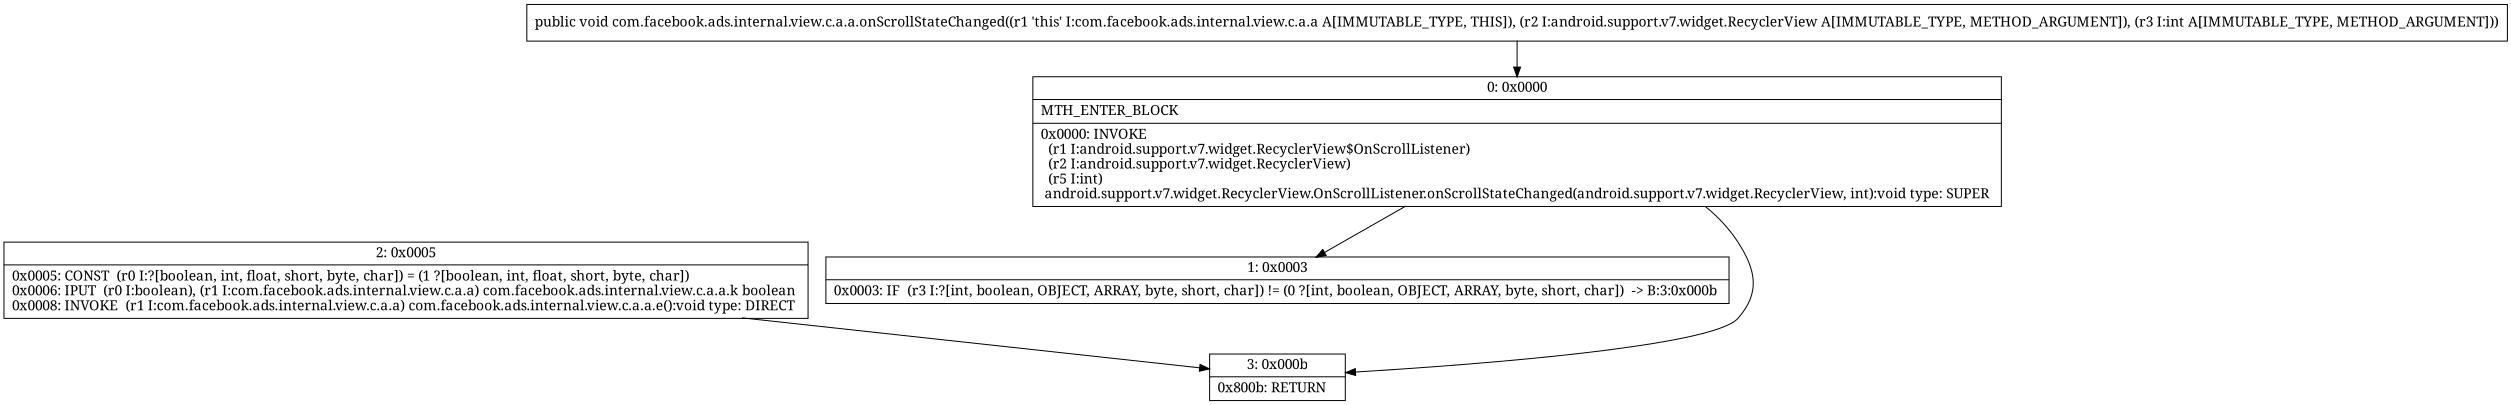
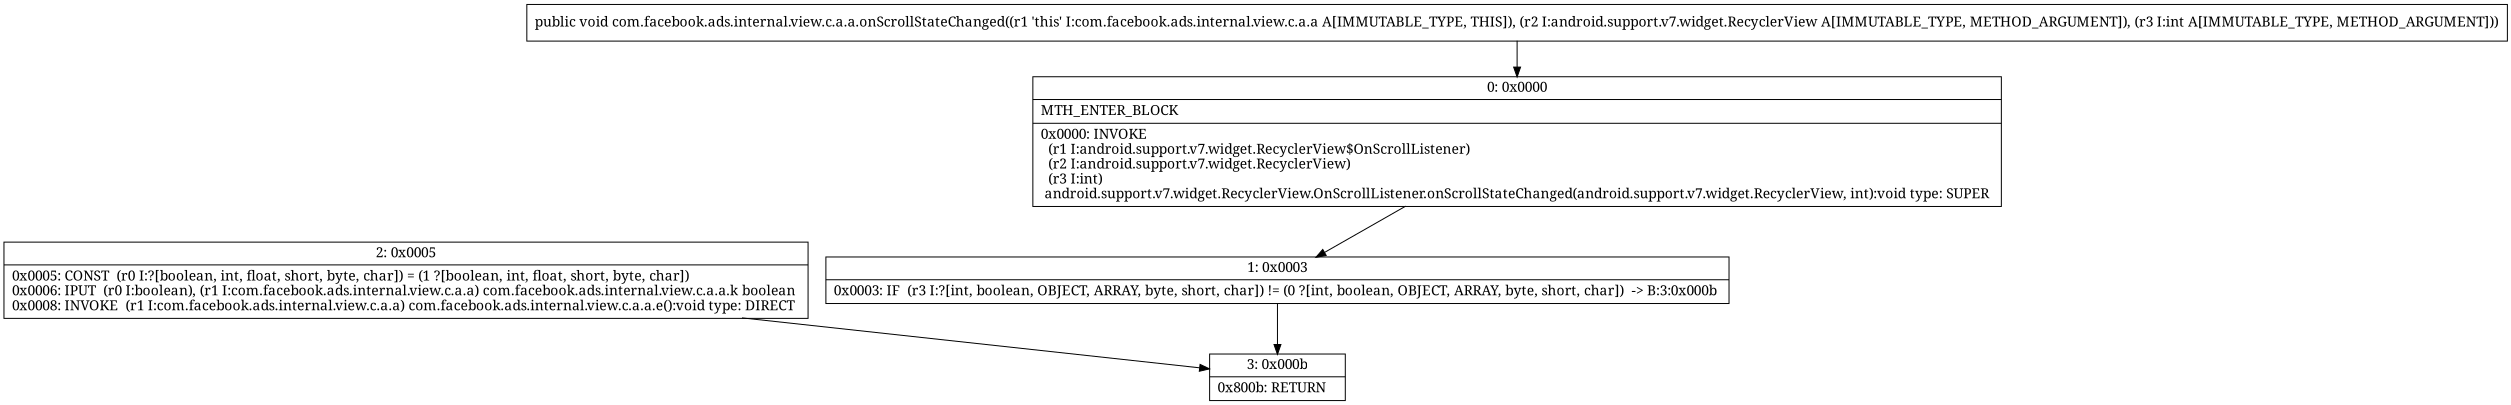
  digraph {
    fontname="Noto Serif"
    node [fontname="Noto Serif" shape=record]
    edge [fontname="Noto Serif"]
-   n1 [label="{0\:\ 0x0000|MTH_ENTER_BLOCK\l|0x0000: INVOKE  \l  (r1 I:android.support.v7.widget.RecyclerView$OnScrollListener)\l  (r2 I:android.support.v7.widget.RecyclerView)\l  (r5 I:int)\l android.support.v7.widget.RecyclerView.OnScrollListener.onScrollStateChanged(android.support.v7.widget.RecyclerView, int):void type: SUPER \l}"]
+   n1 [label="{0\:\ 0x0000|MTH_ENTER_BLOCK\l|0x0000: INVOKE  \l  (r1 I:android.support.v7.widget.RecyclerView$OnScrollListener)\l  (r2 I:android.support.v7.widget.RecyclerView)\l  (r3 I:int)\l android.support.v7.widget.RecyclerView.OnScrollListener.onScrollStateChanged(android.support.v7.widget.RecyclerView, int):void type: SUPER \l}"]
    n2 [label="{1\:\ 0x0003|0x0003: IF  (r3 I:?[int, boolean, OBJECT, ARRAY, byte, short, char]) != (0 ?[int, boolean, OBJECT, ARRAY, byte, short, char])  \-\> B:3:0x000b \l}"]
    n3 [label="{3\:\ 0x000b|0x800b: RETURN   \l}"]
    n4 [label="{2\:\ 0x0005|0x0005: CONST  (r0 I:?[boolean, int, float, short, byte, char]) = (1 ?[boolean, int, float, short, byte, char]) \l0x0006: IPUT  (r0 I:boolean), (r1 I:com.facebook.ads.internal.view.c.a.a) com.facebook.ads.internal.view.c.a.a.k boolean \l0x0008: INVOKE  (r1 I:com.facebook.ads.internal.view.c.a.a) com.facebook.ads.internal.view.c.a.a.e():void type: DIRECT \l}"]
    n5 [label="{public void com.facebook.ads.internal.view.c.a.a.onScrollStateChanged((r1 'this' I:com.facebook.ads.internal.view.c.a.a A[IMMUTABLE_TYPE, THIS]), (r2 I:android.support.v7.widget.RecyclerView A[IMMUTABLE_TYPE, METHOD_ARGUMENT]), (r3 I:int A[IMMUTABLE_TYPE, METHOD_ARGUMENT])) }"]
    n1 -> n2
-   n1 -> n3
+   n2 -> n3
    n4 -> n3
    n5 -> n1
  }
